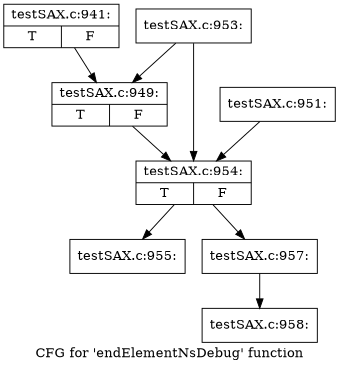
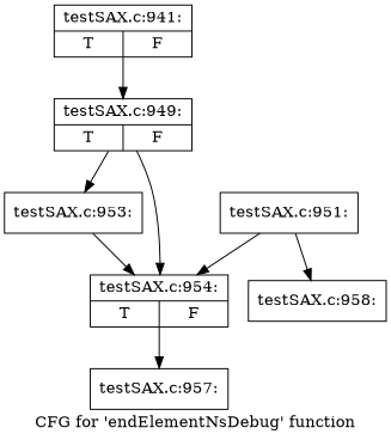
  digraph {
    label="CFG for 'endElementNsDebug' function"
    node [shape=record]
    n1 [label="{testSAX.c:941:|{<s0>T|<s1>F}}"]
    n2 [label="{testSAX.c:949:|{<s0>T|<s1>F}}"]
    n3 [label="{testSAX.c:953:}"]
    n4 [label="{testSAX.c:954:|{<s0>T|<s1>F}}"]
    n5 [label="{testSAX.c:958:}"]
    n6 [label="{testSAX.c:951:}"]
-   n7 [label="{testSAX.c:955:}"]
    n8 [label="{testSAX.c:957:}"]
    n1 -> n2
-   n3 -> n2
+   n2 -> n3
    n2 -> n4
    n3 -> n4
-   n4 -> n7
    n4 -> n8
    n6 -> n4
-   n8 -> n5
+   n6 -> n5
  }
